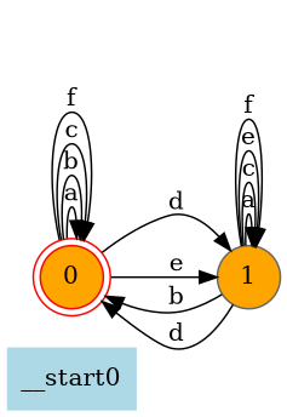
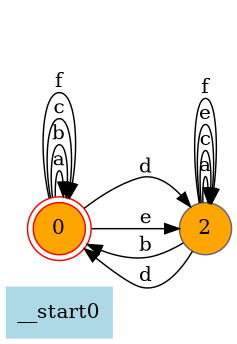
  digraph {
    rankdir=LR
    node [style=filled fillcolor=orange color=red]
    __start0 [shape=none fillcolor=lightblue]
    n2 [label=0 shape=doublecircle style="rounded,filled"]
-   n3 [color=gray40 label=1 shape=circle]
+   n3 [color=gray40 label=2 shape=circle]
    n2 -> n2 [label=a]
    n2 -> n2 [label=b]
    n2 -> n2 [label=c]
    n2 -> n2 [label=f]
    n2 -> n3 [label=d]
    n2 -> n3 [label=e]
    n3 -> n2 [label=b]
    n3 -> n2 [label=d]
    n3 -> n3 [label=a]
    n3 -> n3 [label=c]
    n3 -> n3 [label=e]
    n3 -> n3 [label=f]
  }
